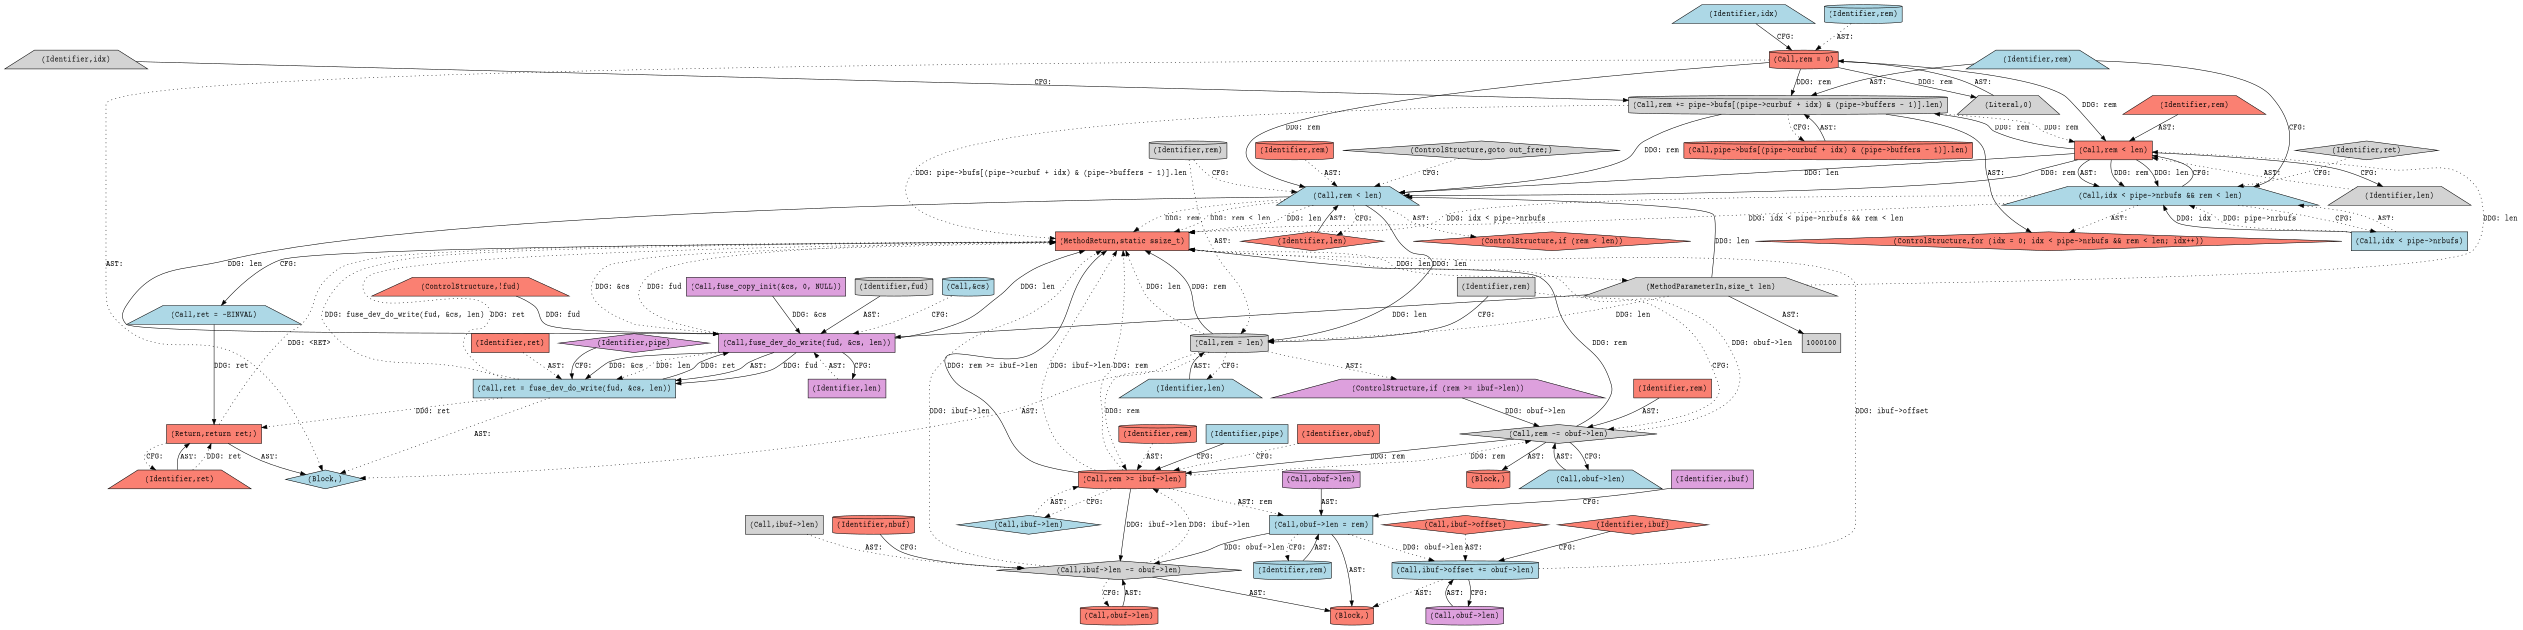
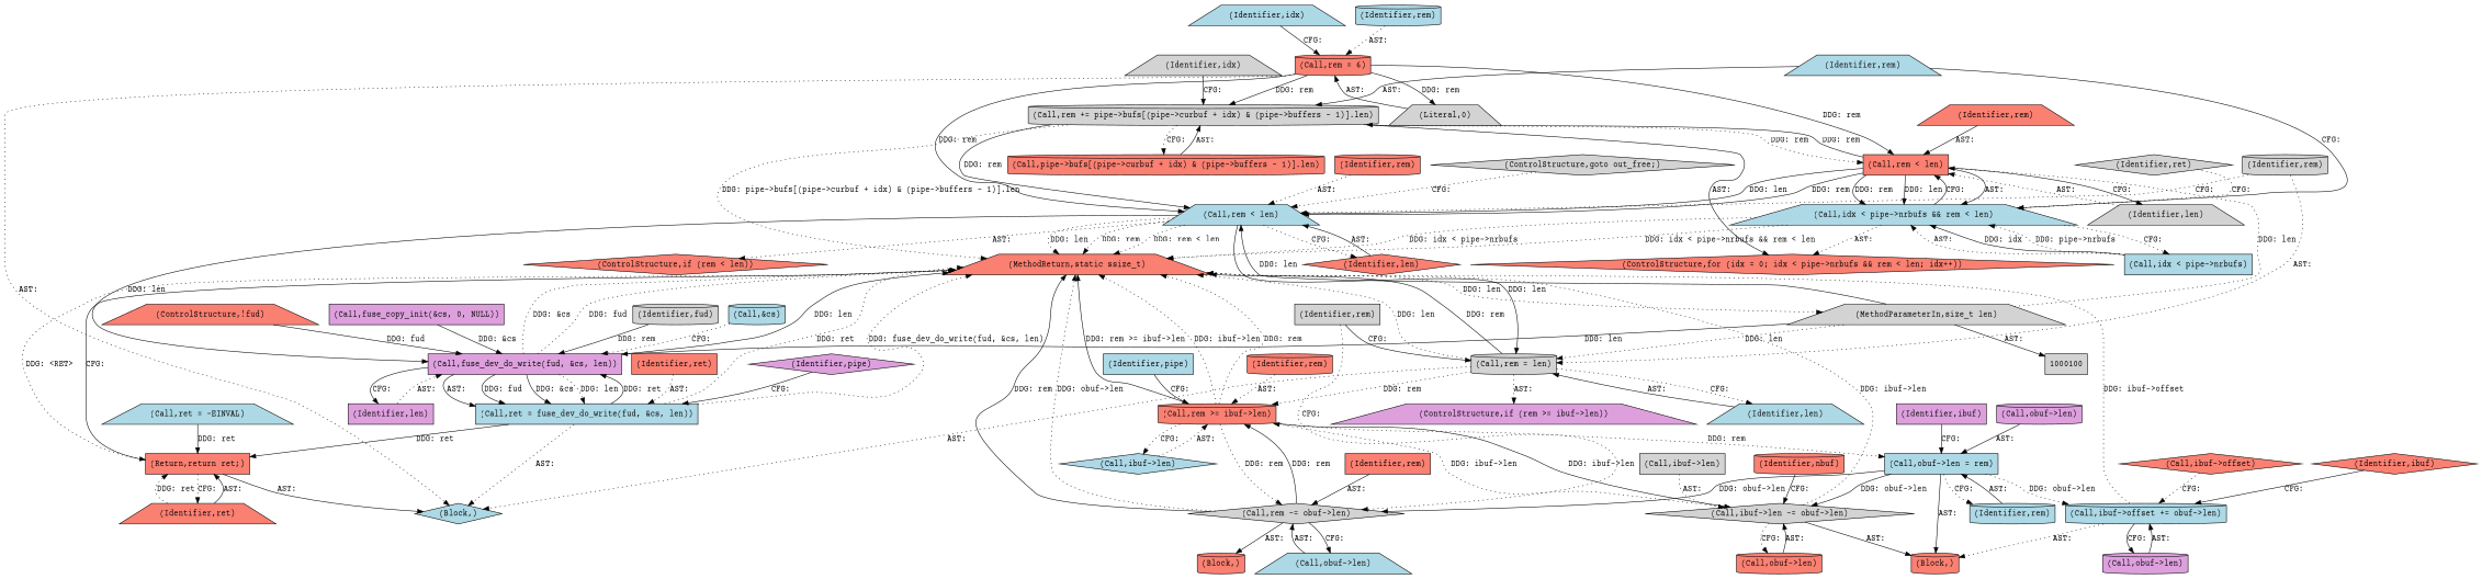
  digraph {
    fontname="Courier Prime"
    node [fillcolor=salmon fontname="Courier Prime" shape=cylinder style=filled]
    edge [fontname="Courier Prime" style=solid]
    n1 [fillcolor=lightgrey label="(Call,rem += pipe->bufs[(pipe->curbuf + idx) & (pipe->buffers - 1)].len)"]
    n2 [label="(Call,rem < len)" shape=box]
    n3 [fillcolor=lightblue label="(Call,rem < len)" shape=trapezium]
    n4 [label="(ControlStructure,for (idx = 0; idx < pipe->nrbufs && rem < len; idx++))" shape=diamond]
-   n5 [label="(MethodReturn,static ssize_t)" shape=box]
+   n5 [label="(MethodReturn,static ssize_t)" shape=trapezium]
    n6 [label="(Call,pipe->bufs[(pipe->curbuf + idx) & (pipe->buffers - 1)].len)"]
    n7 [fillcolor=lightblue label="(Call,idx < pipe->nrbufs && rem < len)" shape=trapezium]
    n8 [fillcolor=lightgrey label="(Identifier,len)" shape=trapezium]
    n9 [fillcolor=lightgrey label="(Call,rem = len)"]
    n10 [fillcolor=plum label="(Call,fuse_dev_do_write(fud, &cs, len))" shape=box]
    n11 [label="(Identifier,len)" shape=diamond]
    n12 [label="(ControlStructure,if (rem < len))" shape=diamond]
    n13 [fillcolor=lightgrey label="(MethodParameterIn,size_t len)" shape=trapezium]
    n14 [label="(Return,return ret;)" shape=box]
-   n15 [label="(Call,rem = 0)"]
+   n15 [label="(Call,rem = 6)"]
    n16 [fillcolor=lightblue label="(Block,)" shape=diamond]
    n17 [fillcolor=lightgrey label="(Literal,0)" shape=trapezium]
    n18 [fillcolor=lightblue label="(Call,idx < pipe->nrbufs)" shape=box]
    1000100 [fillcolor=lightgrey shape=box]
    n20 [label="(Call,rem >= ibuf->len)"]
    n21 [fillcolor=lightblue label="(Identifier,len)" shape=trapezium]
    n22 [fillcolor=plum label="(ControlStructure,if (rem >= ibuf->len))" shape=trapezium]
    n23 [fillcolor=lightblue label="(Call,ret = fuse_dev_do_write(fud, &cs, len))" shape=box]
    n24 [fillcolor=plum label="(Identifier,len)" shape=box]
    n25 [fillcolor=lightblue label="(Call,obuf->len = rem)" shape=box]
    n26 [fillcolor=lightgrey label="(Call,ibuf->len -= obuf->len)" shape=diamond]
    n27 [fillcolor=lightgrey label="(Call,rem -= obuf->len)" shape=diamond]
    n28 [fillcolor=lightblue label="(Call,ibuf->len)" shape=diamond]
    n29 [fillcolor=lightblue label="(Call,ibuf->offset += obuf->len)"]
    n30 [label="(Block,)"]
    n31 [fillcolor=lightblue label="(Identifier,rem)"]
    n32 [label="(Call,obuf->len)"]
    n33 [label="(Block,)"]
    n34 [fillcolor=lightblue label="(Call,obuf->len)" shape=trapezium]
    n35 [fillcolor=plum label="(Call,obuf->len)"]
    n36 [label="(Identifier,ret)" shape=trapezium]
    n37 [fillcolor=plum label="(Call,obuf->len)"]
    n38 [label="(Identifier,rem)"]
    n39 [label="(Identifier,rem)" shape=trapezium]
    n40 [label="(Call,ibuf->offset)" shape=diamond]
    n41 [fillcolor=lightgrey label="(Identifier,rem)"]
    n42 [fillcolor=lightgrey label="(ControlStructure,goto out_free;)" shape=diamond]
    n43 [fillcolor=plum label="(Identifier,ibuf)" shape=box]
    n44 [fillcolor=plum label="(Call,fuse_copy_init(&cs, 0, NULL))" shape=box]
    n45 [fillcolor=lightblue label="(Call,ret = -EINVAL)" shape=trapezium]
    n46 [fillcolor=lightgrey label="(Call,ibuf->len)" shape=box]
    n47 [label="(Identifier,ibuf)" shape=diamond]
    n48 [fillcolor=lightblue label="(Identifier,idx)" shape=trapezium]
    n49 [fillcolor=lightblue label="(Identifier,rem)" shape=trapezium]
    n50 [fillcolor=lightgrey label="(Identifier,fud)"]
    n51 [fillcolor=lightblue label="(Call,&cs)"]
    n52 [fillcolor=lightgrey label="(Identifier,idx)" shape=trapezium]
    n53 [label="(Identifier,rem)"]
    n54 [label="(ControlStructure,!fud)" shape=trapezium]
    n55 [fillcolor=lightblue label="(Identifier,pipe)" shape=box]
    n56 [fillcolor=lightgrey label="(Identifier,rem)" shape=box]
    n57 [label="(Identifier,nbuf)"]
-   n58 [label="(Identifier,obuf)" shape=box]
    n59 [fillcolor=lightblue label="(Identifier,rem)"]
    n60 [label="(Identifier,ret)" shape=box]
    n61 [label="(Identifier,rem)" shape=box]
    n62 [fillcolor=plum label="(Identifier,pipe)" shape=diamond]
    n63 [fillcolor=lightgrey label="(Identifier,ret)" shape=diamond]
    n1 -> n2 [label="DDG: rem" style=dotted]
    n1 -> n3 [label="DDG: rem"]
    n1 -> n4 [label="AST: "]
    n1 -> n5 [label="DDG: pipe->bufs[(pipe->curbuf + idx) & (pipe->buffers - 1)].len" style=dotted]
    n1 -> n6 [label="CFG: " style=dotted]
    n2 -> n1 [label="DDG: rem"]
    n2 -> n3 [label="DDG: rem"]
    n2 -> n3 [label="DDG: len"]
    n2 -> n7 [label="AST: "]
    n2 -> n7 [label="DDG: rem"]
    n2 -> n7 [label="DDG: len"]
    n2 -> n8 [label="CFG: "]
    n3 -> n5 [label="DDG: len" style=dotted]
    n3 -> n5 [label="DDG: rem" style=dotted]
    n3 -> n5 [label="DDG: rem < len" style=dotted]
    n3 -> n9 [label="DDG: len"]
    n3 -> n10 [label="DDG: len"]
    n3 -> n11 [label="CFG: " style=dotted]
    n3 -> n12 [label="AST: " style=dotted]
    n5 -> n13 [label="DDG: len" style=dotted]
-   n5 -> n45 [label="CFG: "]
+   n5 -> n14 [label="CFG: "]
    n6 -> n1 [label="AST: "]
    n7 -> n2 [label="CFG: "]
    n7 -> n4 [label="AST: " style=dotted]
    n7 -> n5 [label="DDG: idx < pipe->nrbufs" style=dotted]
    n7 -> n5 [label="DDG: idx < pipe->nrbufs && rem < len" style=dotted]
    n7 -> n18 [label="CFG: " style=dotted]
    n8 -> n2 [label="AST: " style=dotted]
    n9 -> n5 [label="DDG: rem"]
    n9 -> n5 [label="DDG: len" style=dotted]
    n9 -> n16 [label="AST: " style=dotted]
    n9 -> n20 [label="DDG: rem" style=dotted]
    n9 -> n21 [label="CFG: " style=dotted]
    n9 -> n22 [label="AST: " style=dotted]
    n10 -> n5 [label="DDG: &cs" style=dotted]
    n10 -> n5 [label="DDG: fud" style=dotted]
    n10 -> n5 [label="DDG: len"]
    n10 -> n23 [label="AST: "]
    n10 -> n23 [label="DDG: fud"]
    n10 -> n23 [label="DDG: &cs"]
    n10 -> n23 [label="DDG: len" style=dotted]
    n10 -> n24 [label="CFG: "]
    n11 -> n3 [label="AST: "]
    n13 -> n2 [label="DDG: len" style=dotted]
    n13 -> n3 [label="DDG: len"]
    n13 -> n9 [label="DDG: len" style=dotted]
    n13 -> n10 [label="DDG: len"]
    n13 -> 1000100 [label="AST: "]
    n14 -> n5 [label="DDG: <RET>" style=dotted]
    n14 -> n16 [label="AST: "]
    n14 -> n36 [label="CFG: " style=dotted]
    n15 -> n1 [label="DDG: rem"]
    n15 -> n2 [label="DDG: rem"]
    n15 -> n3 [label="DDG: rem"]
    n15 -> n16 [label="AST: " style=dotted]
    n15 -> n17 [label="DDG: rem"]
    n17 -> n15 [label="AST: "]
    n18 -> n7 [label="AST: " style=dotted]
    n18 -> n7 [label="DDG: idx"]
    n18 -> n7 [label="DDG: pipe->nrbufs" style=dotted]
    n20 -> n5 [label="DDG: rem >= ibuf->len"]
    n20 -> n5 [label="DDG: ibuf->len" style=dotted]
    n20 -> n5 [label="DDG: rem" style=dotted]
-   n20 -> n25 [label="AST: rem" style=dotted]
+   n20 -> n25 [label="DDG: rem" style=dotted]
    n20 -> n26 [label="DDG: ibuf->len"]
    n20 -> n27 [label="DDG: rem" style=dotted]
    n20 -> n28 [label="CFG: " style=dotted]
    n21 -> n9 [label="AST: "]
    n23 -> n5 [label="DDG: ret" style=dotted]
    n23 -> n5 [label="DDG: fuse_dev_do_write(fud, &cs, len)" style=dotted]
    n23 -> n10 [label="DDG: ret"]
-   n23 -> n14 [label="DDG: ret" style=dotted]
+   n23 -> n14 [label="DDG: ret"]
    n23 -> n16 [label="AST: " style=dotted]
    n24 -> n10 [label="AST: " style=dotted]
    n25 -> n26 [label="DDG: obuf->len"]
-   n22 -> n27 [label="DDG: obuf->len"]
+   n25 -> n27 [label="DDG: obuf->len"]
    n25 -> n29 [label="DDG: obuf->len" style=dotted]
    n25 -> n30 [label="AST: "]
    n25 -> n31 [label="CFG: " style=dotted]
    n26 -> n5 [label="DDG: ibuf->len" style=dotted]
    n26 -> n20 [label="DDG: ibuf->len" style=dotted]
    n26 -> n30 [label="AST: "]
    n26 -> n32 [label="CFG: " style=dotted]
    n27 -> n5 [label="DDG: rem"]
    n27 -> n5 [label="DDG: obuf->len" style=dotted]
    n27 -> n20 [label="DDG: rem"]
    n27 -> n33 [label="AST: "]
    n27 -> n34 [label="CFG: "]
    n28 -> n20 [label="AST: " style=dotted]
    n29 -> n5 [label="DDG: ibuf->offset" style=dotted]
    n29 -> n30 [label="AST: " style=dotted]
    n29 -> n35 [label="CFG: "]
    n31 -> n25 [label="AST: "]
    n32 -> n26 [label="AST: "]
    n34 -> n27 [label="AST: "]
    n35 -> n29 [label="AST: "]
    n36 -> n14 [label="AST: "]
    n36 -> n14 [label="DDG: ret" style=dotted]
    n37 -> n25 [label="AST: "]
    n38 -> n3 [label="AST: " style=dotted]
    n39 -> n2 [label="AST: "]
-   n40 -> n29 [label="AST: " style=dotted]
+   n40 -> n29 [label="CFG: " style=dotted]
    n41 -> n3 [label="CFG: " style=dotted]
    n41 -> n9 [label="AST: " style=dotted]
    n42 -> n3 [label="CFG: " style=dotted]
    n43 -> n25 [label="CFG: "]
    n44 -> n10 [label="DDG: &cs"]
    n45 -> n14 [label="DDG: ret"]
    n46 -> n26 [label="AST: " style=dotted]
    n47 -> n29 [label="CFG: "]
    n48 -> n15 [label="CFG: "]
    n49 -> n1 [label="AST: "]
    n49 -> n7 [label="CFG: "]
-   n50 -> n10 [label="AST: "]
+   n50 -> n10 [label="DDG: rem"]
    n51 -> n10 [label="CFG: " style=dotted]
    n52 -> n1 [label="CFG: "]
    n53 -> n20 [label="AST: " style=dotted]
    n54 -> n10 [label="DDG: fud"]
    n55 -> n20 [label="CFG: "]
    n56 -> n9 [label="CFG: "]
    n56 -> n27 [label="CFG: " style=dotted]
    n57 -> n26 [label="CFG: "]
-   n58 -> n20 [label="CFG: " style=dotted]
    n59 -> n15 [label="AST: " style=dotted]
    n60 -> n23 [label="AST: " style=dotted]
    n61 -> n27 [label="AST: "]
    n62 -> n23 [label="CFG: "]
    n63 -> n7 [label="CFG: " style=dotted]
  }
